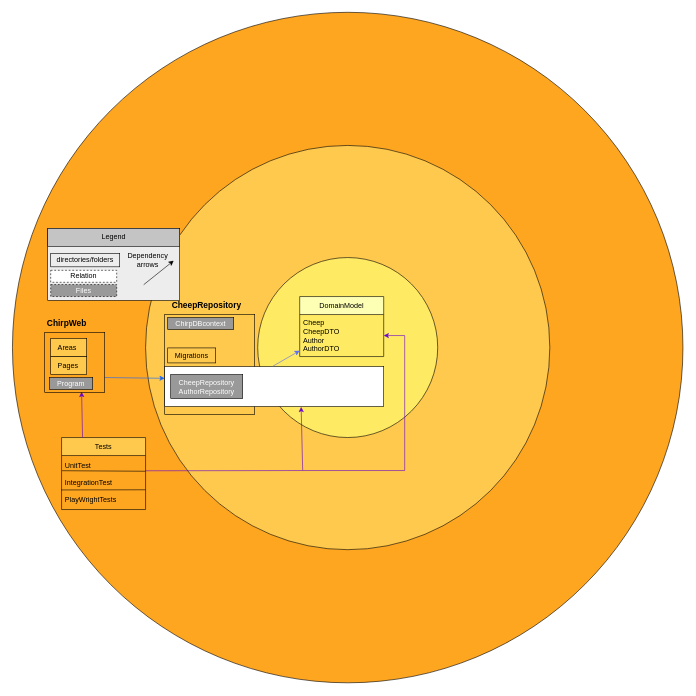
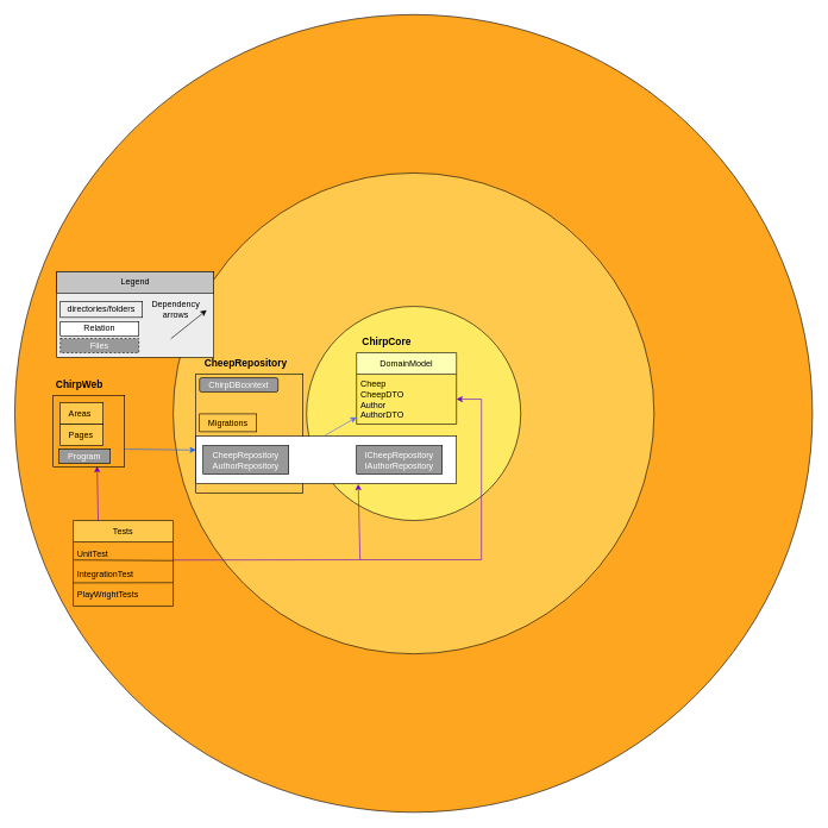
  <mxCell id="0" />
  <mxCell id="1" parent="0" />
  <mxCell id="2" value="" style="whiteSpace=wrap;html=1;aspect=fixed;fillColor=#FFC94D;" vertex="1" parent="1"><mxGeometry x="82.13" y="560" width="63.74" height="63.74" as="geometry" /></mxCell>
  <mxCell id="3" value="" style="ellipse;whiteSpace=wrap;html=1;aspect=fixed;strokeColor=#000000;fillColor=#FFA621;" vertex="1" parent="1"><mxGeometry x="20.25" y="20" width="1117.5" height="1117.5" as="geometry" /></mxCell>
  <mxCell id="4" value="" style="ellipse;whiteSpace=wrap;html=1;aspect=fixed;fillColor=#FFC94D;" vertex="1" parent="1"><mxGeometry x="242.13" y="241.87" width="673.75" height="673.75" as="geometry" /></mxCell>
  <mxCell id="5" value="" style="rounded=0;whiteSpace=wrap;html=1;fillColor=none;" vertex="1" parent="1"><mxGeometry x="274" y="523.74" width="150" height="166.26" as="geometry" /></mxCell>
  <mxCell id="6" value="" style="ellipse;whiteSpace=wrap;html=1;aspect=fixed;fillColor=#FFEA63;" vertex="1" parent="1"><mxGeometry x="429" y="428.74" width="300" height="300" as="geometry" /></mxCell>
  <mxCell id="7" value="" style="rounded=0;whiteSpace=wrap;html=1;" vertex="1" parent="1"><mxGeometry x="274" y="610.61" width="365" height="66.26" as="geometry" /></mxCell>
+ <mxCell id="8" value="&lt;b&gt;&lt;font style=&quot;font-size: 14px;&quot;&gt;ChirpCore&lt;/font&gt;&lt;/b&gt;" style="text;html=1;align=center;verticalAlign=middle;whiteSpace=wrap;rounded=0;" vertex="1" parent="1"><mxGeometry x="514" y="463.74" width="55" height="30" as="geometry" /></mxCell>
  <mxCell id="9" value="&lt;b&gt;&lt;font style=&quot;font-size: 14px;&quot;&gt;CheepRepository&lt;/font&gt;&lt;/b&gt;" style="text;html=1;align=center;verticalAlign=middle;whiteSpace=wrap;rounded=0;" vertex="1" parent="1"><mxGeometry x="314" y="493.74" width="60" height="30" as="geometry" /></mxCell>
  <mxCell id="10" value="&lt;b&gt;&lt;font style=&quot;font-size: 14px;&quot;&gt;ChirpWeb&lt;/font&gt;&lt;/b&gt;" style="text;html=1;align=center;verticalAlign=middle;whiteSpace=wrap;rounded=0;" vertex="1" parent="1"><mxGeometry x="75.87" y="523.74" width="70" height="30" as="geometry" /></mxCell>
  <mxCell id="11" value="DomainModel" style="swimlane;fontStyle=0;childLayout=stackLayout;horizontal=1;startSize=30;horizontalStack=0;resizeParent=1;resizeParentMax=0;resizeLast=0;collapsible=1;marginBottom=0;whiteSpace=wrap;html=1;fillColor=#FDFFB5;" vertex="1" parent="1"><mxGeometry x="499" y="493.74" width="140" height="100" as="geometry" /></mxCell>
  <mxCell id="12" value="Cheep&lt;div&gt;CheepDTO&lt;/div&gt;&lt;div&gt;Author&lt;/div&gt;&lt;div&gt;AuthorDTO&lt;/div&gt;" style="text;strokeColor=none;fillColor=none;align=left;verticalAlign=middle;spacingLeft=4;spacingRight=4;overflow=hidden;points=[[0,0.5],[1,0.5]];portConstraint=eastwest;rotatable=0;whiteSpace=wrap;html=1;" vertex="1" parent="11"><mxGeometry y="30" width="140" height="70" as="geometry" /></mxCell>
+ <mxCell id="13" value="ICheepRepository&lt;div&gt;IAuthorRepository&lt;/div&gt;" style="text;html=1;align=center;verticalAlign=middle;whiteSpace=wrap;rounded=0;strokeColor=#000000;fillColor=#999999;fontColor=#FFFFFF;" vertex="1" parent="1"><mxGeometry x="499" y="623.74" width="120" height="40" as="geometry" /></mxCell>
  <mxCell id="14" value="CheepRepository&lt;div&gt;AuthorRepository&lt;/div&gt;" style="text;html=1;align=center;verticalAlign=middle;whiteSpace=wrap;rounded=0;strokeColor=#000000;fillColor=#999999;fontColor=#FFFFFF;" vertex="1" parent="1"><mxGeometry x="284" y="623.74" width="120" height="40" as="geometry" /></mxCell>
  <mxCell id="15" value="" style="endArrow=classic;html=1;rounded=0;fillColor=#546BFF;strokeColor=#546BFF;" edge="1" parent="1" target="11"><mxGeometry width="50" height="50" relative="1" as="geometry"><mxPoint x="454" y="610" as="sourcePoint" /><mxPoint x="434" y="543.74" as="targetPoint" /></mxGeometry></mxCell>
  <mxCell id="16" value="Migrations" style="text;html=1;align=center;verticalAlign=middle;whiteSpace=wrap;rounded=0;strokeColor=#000000;" vertex="1" parent="1"><mxGeometry x="279" y="579.38" width="80" height="24.99" as="geometry" /></mxCell>
  <mxCell id="17" value="Tests" style="swimlane;fontStyle=0;childLayout=stackLayout;horizontal=1;startSize=30;horizontalStack=0;resizeParent=1;resizeParentMax=0;resizeLast=0;collapsible=1;marginBottom=0;whiteSpace=wrap;html=1;fillColor=#FFC94D;" vertex="1" parent="1"><mxGeometry x="102.13" y="728.74" width="140" height="120" as="geometry" /></mxCell>
  <mxCell id="18" value="UnitTest&lt;div&gt;&lt;br&gt;&lt;div&gt;IntegrationTest&lt;/div&gt;&lt;div&gt;&lt;br&gt;&lt;/div&gt;&lt;div&gt;PlayWrightTests&lt;/div&gt;&lt;/div&gt;" style="text;strokeColor=none;fillColor=none;align=left;verticalAlign=middle;spacingLeft=4;spacingRight=4;overflow=hidden;points=[[0,0.5],[1,0.5]];portConstraint=eastwest;rotatable=0;whiteSpace=wrap;html=1;" vertex="1" parent="17"><mxGeometry y="30" width="140" height="90" as="geometry" /></mxCell>
  <mxCell id="19" value="" style="endArrow=none;html=1;rounded=0;exitX=0.006;exitY=0.281;exitDx=0;exitDy=0;exitPerimeter=0;entryX=0.999;entryY=0.291;entryDx=0;entryDy=0;entryPerimeter=0;" edge="1" parent="17" source="18" target="18"><mxGeometry width="50" height="50" relative="1" as="geometry"><mxPoint x="-68.13" y="191.26" as="sourcePoint" /><mxPoint x="136.87" y="54.26" as="targetPoint" /></mxGeometry></mxCell>
  <mxCell id="20" value="" style="endArrow=none;html=1;rounded=0;entryX=-0.003;entryY=0.637;entryDx=0;entryDy=0;entryPerimeter=0;exitX=0.998;exitY=0.634;exitDx=0;exitDy=0;exitPerimeter=0;" edge="1" parent="17" source="18" target="18"><mxGeometry width="50" height="50" relative="1" as="geometry"><mxPoint x="-68.13" y="221.26" as="sourcePoint" /><mxPoint x="-18.13" y="171.26" as="targetPoint" /></mxGeometry></mxCell>
  <mxCell id="21" value="" style="endArrow=classic;html=1;rounded=0;fillColor=#546BFF;strokeColor=#6600CC;entryX=0.623;entryY=1.012;entryDx=0;entryDy=0;entryPerimeter=0;exitX=0.999;exitY=0.282;exitDx=0;exitDy=0;exitPerimeter=0;" edge="1" parent="1" source="18" target="7"><mxGeometry width="50" height="50" relative="1" as="geometry"><mxPoint x="244" y="788" as="sourcePoint" /><mxPoint x="497.56" y="672.54" as="targetPoint" /><Array as="points"><mxPoint x="504" y="783.74" /></Array></mxGeometry></mxCell>
  <mxCell id="22" value="" style="endArrow=classic;html=1;rounded=0;fillColor=#546BFF;strokeColor=#6600CC;" edge="1" parent="1" target="12"><mxGeometry width="50" height="50" relative="1" as="geometry"><mxPoint x="504" y="783.74" as="sourcePoint" /><mxPoint x="519" y="606.74" as="targetPoint" /><Array as="points"><mxPoint x="674" y="783.74" /><mxPoint x="674" y="558.74" /></Array></mxGeometry></mxCell>
  <mxCell id="23" value="Program" style="text;html=1;align=left;verticalAlign=middle;whiteSpace=wrap;rounded=0;" vertex="1" parent="1"><mxGeometry x="94" y="623.74" width="60" height="30" as="geometry" /></mxCell>
  <mxCell id="24" value="" style="rounded=0;whiteSpace=wrap;html=1;fillColor=#FFC94D;" vertex="1" parent="1"><mxGeometry x="84" y="563.74" width="60" height="30" as="geometry" /></mxCell>
  <mxCell id="25" value="" style="rounded=0;whiteSpace=wrap;html=1;fillColor=#FFC94D;" vertex="1" parent="1"><mxGeometry x="84" y="593.74" width="60" height="30" as="geometry" /></mxCell>
  <mxCell id="26" value="" style="endArrow=classic;html=1;rounded=0;entryX=0.615;entryY=0.988;entryDx=0;entryDy=0;strokeColor=#6600CC;exitX=0.25;exitY=0;exitDx=0;exitDy=0;entryPerimeter=0;" edge="1" parent="1" source="17" target="28"><mxGeometry width="50" height="50" relative="1" as="geometry"><mxPoint x="139" y="723.74" as="sourcePoint" /><mxPoint x="434" y="553.74" as="targetPoint" /></mxGeometry></mxCell>
  <mxCell id="27" value="" style="endArrow=classic;html=1;rounded=0;exitX=1;exitY=0.75;exitDx=0;exitDy=0;strokeColor=#1463FF;" edge="1" parent="1" source="28"><mxGeometry width="50" height="50" relative="1" as="geometry"><mxPoint x="274" y="643.74" as="sourcePoint" /><mxPoint x="274" y="630" as="targetPoint" /></mxGeometry></mxCell>
  <mxCell id="28" value="" style="rounded=0;whiteSpace=wrap;html=1;fillColor=none;" vertex="1" parent="1"><mxGeometry x="74" y="553.74" width="100" height="100" as="geometry" /></mxCell>
  <mxCell id="29" value="Areas" style="text;html=1;align=left;verticalAlign=middle;whiteSpace=wrap;rounded=0;" vertex="1" parent="1"><mxGeometry x="94" y="563.74" width="60" height="30" as="geometry" /></mxCell>
  <mxCell id="30" value="Pages" style="text;html=1;align=left;verticalAlign=middle;whiteSpace=wrap;rounded=0;" vertex="1" parent="1"><mxGeometry x="94" y="593.74" width="60" height="30" as="geometry" /></mxCell>
  <mxCell id="31" value="" style="rounded=0;whiteSpace=wrap;html=1;fillColor=#EDEDED;" vertex="1" parent="1"><mxGeometry x="79" y="380" width="220" height="120" as="geometry" /></mxCell>
  <mxCell id="32" value="&lt;span id=&quot;docs-internal-guid-6de0b77c-7fff-d3de-008d-7fd936bf93fc&quot;&gt;&lt;span style=&quot;font-family: Arial, sans-serif; background-color: transparent; font-variant-numeric: normal; font-variant-east-asian: normal; font-variant-alternates: normal; font-variant-position: normal; font-variant-emoji: normal; vertical-align: baseline; white-space-collapse: preserve;&quot;&gt;&lt;font style=&quot;font-size: 12px;&quot;&gt;directories/folders&lt;/font&gt;&lt;/span&gt;&lt;/span&gt;" style="rounded=0;whiteSpace=wrap;html=1;fillColor=none;" vertex="1" parent="1"><mxGeometry x="84" y="421.94" width="115" height="22.26" as="geometry" /></mxCell>
  <mxCell id="33" value="Dependency arrows" style="text;html=1;align=center;verticalAlign=middle;whiteSpace=wrap;rounded=0;" vertex="1" parent="1"><mxGeometry x="215.26" y="421.94" width="61.87" height="22.39" as="geometry" /></mxCell>
  <mxCell id="34" value="" style="endArrow=classic;html=1;rounded=0;" edge="1" parent="1"><mxGeometry width="50" height="50" relative="1" as="geometry"><mxPoint x="239" y="474" as="sourcePoint" /><mxPoint x="289" y="434" as="targetPoint" /></mxGeometry></mxCell>
  <mxCell id="35" value="Legend" style="rounded=0;whiteSpace=wrap;html=1;fillColor=#C4C4C4;" vertex="1" parent="1"><mxGeometry x="79" y="380" width="220" height="30" as="geometry" /></mxCell>
- <mxCell id="36" value="Relation" style="rounded=0;whiteSpace=wrap;html=1;dashed=1;" vertex="1" parent="1"><mxGeometry x="84" y="450" width="110" height="20" as="geometry" /></mxCell>
+ <mxCell id="36" value="Relation" style="rounded=0;whiteSpace=wrap;html=1;" vertex="1" parent="1"><mxGeometry x="84" y="450" width="110" height="20" as="geometry" /></mxCell>
  <mxCell id="37" value="Files" style="rounded=0;whiteSpace=wrap;html=1;fillColor=#999999;fontColor=#ffffff;dashed=1;" vertex="1" parent="1"><mxGeometry x="84" y="473.74" width="110" height="20" as="geometry" /></mxCell>
- <mxCell id="38" value="ChirpDBcontext" style="rounded=0;whiteSpace=wrap;html=1;fillColor=#999999;shadow=0;fontColor=#ffffff;" vertex="1" parent="1"><mxGeometry x="279" y="528.74" width="110" height="20" as="geometry" /></mxCell>
+ <mxCell id="38" value="ChirpDBcontext" style="whiteSpace=wrap;html=1;fillColor=#999999;shadow=0;fontColor=#ffffff;rounded=1;" vertex="1" parent="1"><mxGeometry x="279" y="528.74" width="110" height="20" as="geometry" /></mxCell>
  <mxCell id="39" value="Program" style="rounded=0;whiteSpace=wrap;html=1;fillColor=#999999;fontColor=#ffffff;" vertex="1" parent="1"><mxGeometry x="82.13" y="628.74" width="71.87" height="20" as="geometry" /></mxCell>
